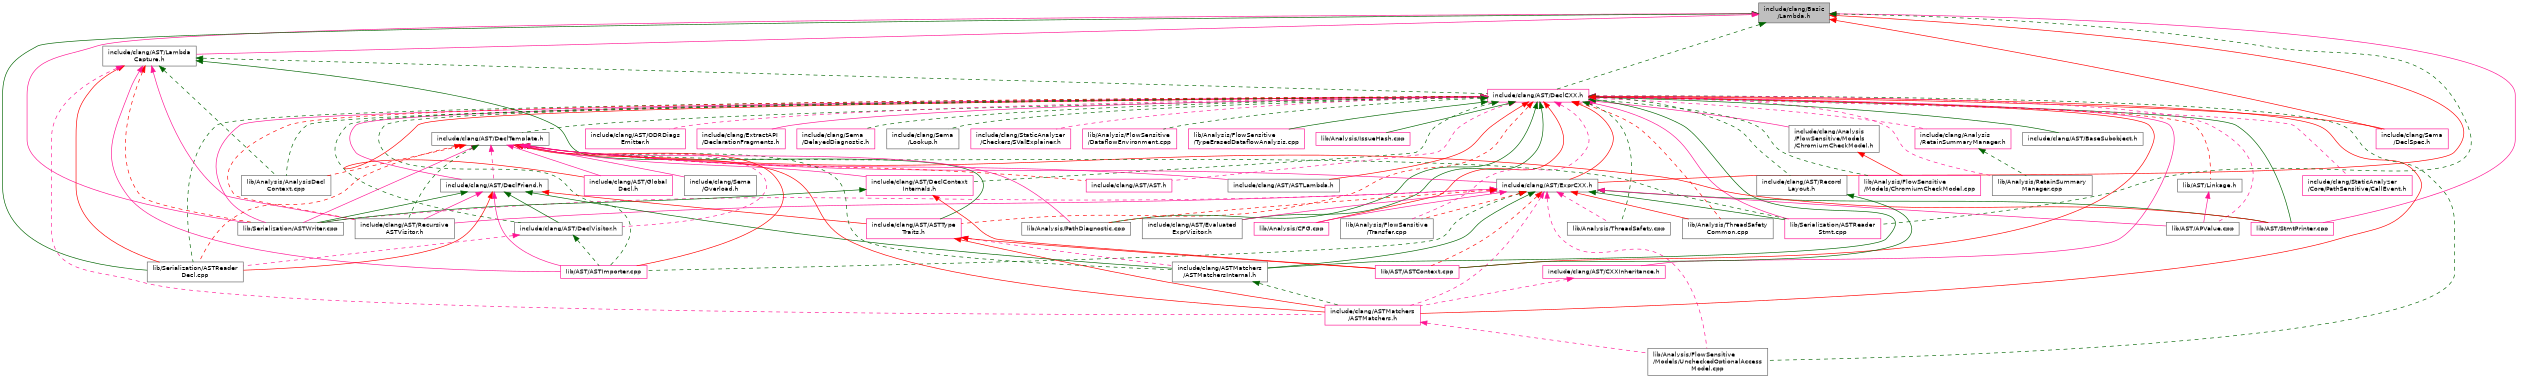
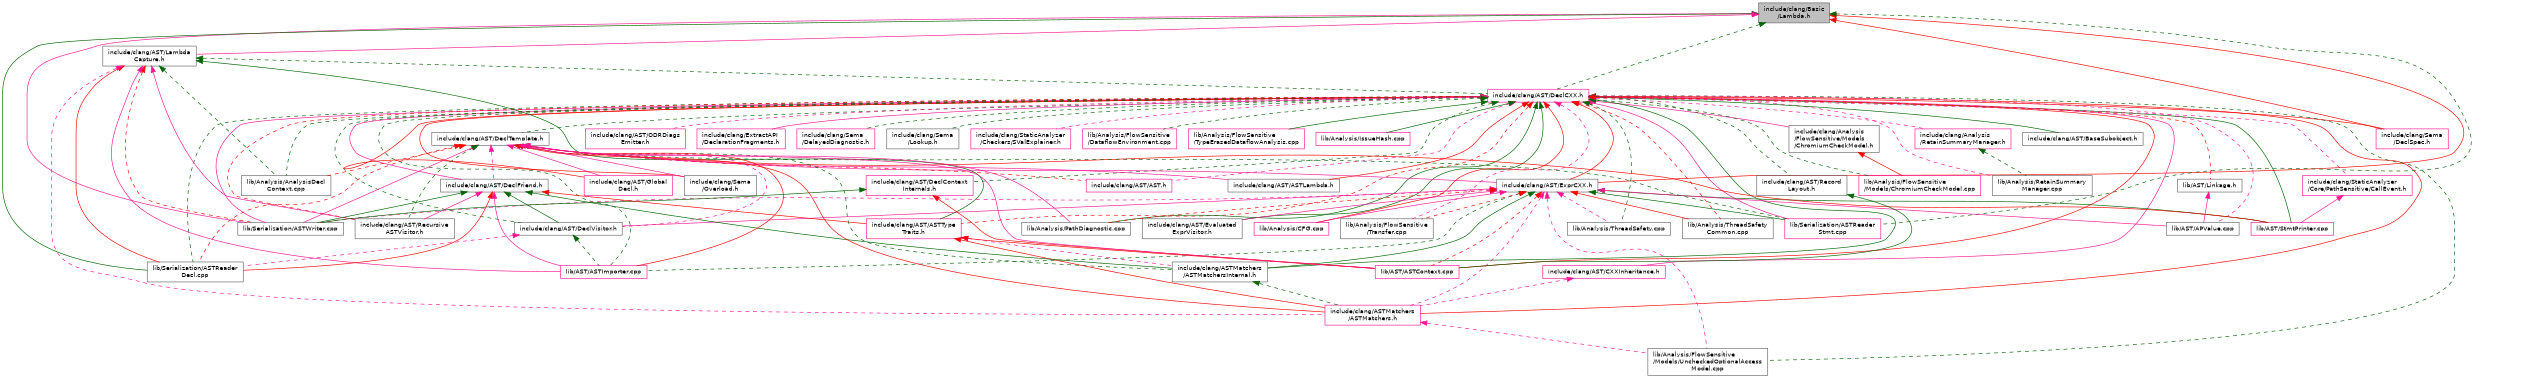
  digraph {
    node [color=gray40 fontname=Helvetica fontsize=10 shape=record]
    edge [color=deeppink dir=back fontname=Helvetica fontsize=10 labelfontname=Helvetica labelfontsize=10 style=solid]
    n1 [fillcolor=grey75 fontcolor=black height=0.2 label="include/clang/Basic\l/Lambda.h" style=filled width=0.4]
    n2 [color=deeppink height=0.2 label="include/clang/AST/DeclCXX.h" width=0.4]
    n3 [height=0.2 label="lib/Serialization/ASTWriter.cpp" width=0.4]
    n4 [height=0.2 label="lib/Serialization/ASTReader\lDecl.cpp" width=0.4]
    n5 [height=0.2 label="include/clang/AST/ExprCXX.h" width=0.4]
    n6 [color=deeppink height=0.2 label="lib/AST/StmtPrinter.cpp" width=0.4]
    n7 [color=deeppink height=0.2 label="lib/Serialization/ASTReader\lStmt.cpp" width=0.4]
    n8 [color=deeppink height=0.2 label="include/clang/Sema\l/DeclSpec.h" width=0.4]
    n9 [height=0.2 label="include/clang/AST/Lambda\lCapture.h" width=0.4]
    n10 [height=0.2 label="include/clang/Analysis\l/FlowSensitive/Models\l/ChromiumCheckModel.h" width=0.4]
    n11 [color=deeppink height=0.2 label="lib/Analysis/FlowSensitive\l/Models/ChromiumCheckModel.cpp" width=0.4]
    n12 [color=deeppink height=0.2 label="include/clang/Analysis\l/RetainSummaryManager.h" width=0.4]
    n13 [height=0.2 label="lib/Analysis/RetainSummary\lManager.cpp" width=0.4]
    n14 [color=deeppink height=0.2 label="include/clang/AST/AST.h" width=0.4]
    n15 [height=0.2 label="include/clang/AST/ASTLambda.h" width=0.4]
    n16 [color=deeppink height=0.2 label="include/clang/AST/ASTType\lTraits.h" width=0.4]
    n17 [color=deeppink height=0.2 label="include/clang/ASTMatchers\l/ASTMatchers.h" width=0.4]
    n18 [height=0.2 label="lib/Analysis/FlowSensitive\l/Models/UncheckedOptionalAccess\lModel.cpp" width=0.4]
    n19 [height=0.2 label="include/clang/ASTMatchers\l/ASTMatchersInternal.h" width=0.4]
    n20 [color=deeppink height=0.2 label="lib/AST/ASTContext.cpp" width=0.4]
    n21 [height=0.2 label="include/clang/AST/BaseSubobject.h" width=0.4]
    n22 [color=deeppink height=0.2 label="include/clang/AST/CXXInheritance.h" width=0.4]
    n23 [color=deeppink height=0.2 label="include/clang/AST/DeclContext\lInternals.h" width=0.4]
    n24 [height=0.2 label="include/clang/AST/DeclFriend.h" width=0.4]
    n25 [height=0.2 label="include/clang/AST/DeclVisitor.h" width=0.4]
    n26 [color=deeppink height=0.2 label="lib/AST/ASTImporter.cpp" width=0.4]
    n27 [height=0.2 label="include/clang/AST/Recursive\lASTVisitor.h" width=0.4]
    n28 [height=0.2 label="include/clang/AST/DeclTemplate.h" width=0.4]
    n29 [height=0.2 label="include/clang/AST/Evaluated\lExprVisitor.h" width=0.4]
    n30 [color=deeppink height=0.2 label="include/clang/StaticAnalyzer\l/Core/PathSensitive/CallEvent.h" width=0.4]
    n31 [color=deeppink height=0.2 label="lib/Analysis/CFG.cpp" width=0.4]
    n32 [height=0.2 label="lib/Analysis/FlowSensitive\l/Transfer.cpp" width=0.4]
    n33 [height=0.2 label="lib/Analysis/PathDiagnostic.cpp" width=0.4]
    n34 [height=0.2 label="lib/Analysis/ThreadSafety.cpp" width=0.4]
    n35 [height=0.2 label="lib/Analysis/ThreadSafety\lCommon.cpp" width=0.4]
    n36 [height=0.2 label="lib/AST/APValue.cpp" width=0.4]
    n37 [color=deeppink height=0.2 label="include/clang/AST/Global\lDecl.h" width=0.4]
    n38 [height=0.2 label="include/clang/Sema\l/Overload.h" width=0.4]
    n39 [height=0.2 label="lib/Analysis/AnalysisDecl\lContext.cpp" width=0.4]
    n40 [color=deeppink height=0.2 label="include/clang/AST/ODRDiags\lEmitter.h" width=0.4]
    n41 [height=0.2 label="include/clang/AST/Record\lLayout.h" width=0.4]
    n42 [color=deeppink height=0.2 label="include/clang/ExtractAPI\l/DeclarationFragments.h" width=0.4]
    n43 [color=deeppink height=0.2 label="include/clang/Sema\l/DelayedDiagnostic.h" width=0.4]
    n44 [height=0.2 label="include/clang/Sema\l/Lookup.h" width=0.4]
    n45 [color=deeppink height=0.2 label="include/clang/StaticAnalyzer\l/Checkers/SValExplainer.h" width=0.4]
    n46 [color=deeppink height=0.2 label="lib/Analysis/FlowSensitive\l/DataflowEnvironment.cpp" width=0.4]
    n47 [color=deeppink height=0.2 label="lib/Analysis/FlowSensitive\l/TypeErasedDataflowAnalysis.cpp" width=0.4]
    n48 [color=deeppink height=0.2 label="lib/Analysis/IssueHash.cpp" width=0.4]
    n49 [height=0.2 label="lib/AST/Linkage.h" width=0.4]
    n1 -> n2 [color=darkgreen style=dashed]
    n1 -> n3
    n1 -> n4 [color=darkgreen]
    n1 -> n5 [color=red]
-   n1 -> n6
+   n30 -> n6
    n1 -> n7 [color=darkgreen style=dashed]
    n1 -> n8 [color=red]
    n1 -> n9
    n2 -> n3
    n2 -> n4 [color=darkgreen style=dashed]
    n2 -> n5 [color=red]
    n2 -> n6 [color=darkgreen]
    n2 -> n7
    n2 -> n8 [color=red]
    n2 -> n10
    n2 -> n11 [color=darkgreen style=dashed]
    n2 -> n12 [style=dashed]
    n2 -> n13 [style=dashed]
    n2 -> n14 [style=dashed]
    n2 -> n15 [color=red]
    n2 -> n16 [color=red style=dashed]
    n2 -> n17 [color=red]
    n2 -> n18 [color=darkgreen style=dashed]
    n2 -> n19 [color=darkgreen]
    n2 -> n20 [color=red]
    n2 -> n21 [color=darkgreen]
    n2 -> n22
    n2 -> n23 [color=darkgreen style=dashed]
    n2 -> n24
    n2 -> n25 [color=darkgreen style=dashed]
    n2 -> n26 [color=darkgreen style=dashed]
    n2 -> n27 [color=red style=dashed]
    n2 -> n28 [color=darkgreen style=dashed]
    n2 -> n29 [color=darkgreen]
    n2 -> n30 [style=dashed]
    n2 -> n31 [color=red]
    n2 -> n32 [style=dashed]
    n2 -> n33 [color=darkgreen]
    n2 -> n34 [color=darkgreen style=dashed]
    n2 -> n35 [color=red style=dashed]
    n2 -> n36 [style=dashed]
    n2 -> n37 [color=red]
+   n2 -> n38 [color=red]
    n2 -> n39 [color=darkgreen style=dashed]
    n2 -> n40 [style=dashed]
    n2 -> n41 [color=darkgreen style=dashed]
    n2 -> n42
    n2 -> n43 [color=darkgreen style=dashed]
    n2 -> n44 [color=darkgreen style=dashed]
    n2 -> n45 [style=dashed]
    n2 -> n46 [color=darkgreen style=dashed]
    n2 -> n47 [color=darkgreen]
    n2 -> n48 [color=darkgreen]
    n2 -> n49 [color=red style=dashed]
    n5 -> n3 [style=dashed]
    n5 -> n6 [color=darkgreen]
    n5 -> n7 [color=darkgreen]
    n5 -> n17 [style=dashed]
    n5 -> n18 [style=dashed]
    n5 -> n19 [color=darkgreen]
    n5 -> n20 [color=red style=dashed]
    n5 -> n26 [color=darkgreen style=dashed]
-   n5 -> n27
+   n5 -> n25
    n5 -> n29
    n5 -> n31
    n5 -> n32 [color=red style=dashed]
    n5 -> n33 [color=red style=dashed]
    n5 -> n34 [style=dashed]
    n5 -> n35 [color=red]
    n5 -> n36
    n9 -> n2 [color=darkgreen style=dashed]
    n9 -> n3 [color=red style=dashed]
    n9 -> n4 [color=red]
    n9 -> n16 [color=darkgreen]
    n9 -> n17 [style=dashed]
    n9 -> n26
    n9 -> n27
    n9 -> n39 [color=darkgreen style=dashed]
    n10 -> n11 [color=red]
    n12 -> n13 [color=darkgreen style=dashed]
    n16 -> n17 [color=red]
    n16 -> n19 [style=dashed]
    n16 -> n20 [color=red]
    n17 -> n18 [style=dashed]
    n19 -> n17 [color=darkgreen style=dashed]
    n22 -> n17 [style=dashed]
    n23 -> n3 [color=darkgreen]
    n23 -> n20 [color=red]
    n24 -> n3 [color=darkgreen]
    n24 -> n4 [color=red]
    n24 -> n16 [color=red]
    n24 -> n19 [color=darkgreen]
    n24 -> n25 [color=darkgreen]
    n24 -> n26
    n24 -> n27
    n25 -> n4 [style=dashed]
    n25 -> n26 [color=darkgreen style=dashed]
    n28 -> n3
    n28 -> n4 [color=red style=dashed]
    n28 -> n5
    n28 -> n6 [color=red]
    n28 -> n7 [color=darkgreen style=dashed]
    n28 -> n14 [color=red style=dashed]
    n28 -> n15
    n28 -> n17 [color=red]
    n28 -> n19 [color=darkgreen style=dashed]
-   n28 -> n23
+   n28 -> n20
    n28 -> n24 [style=dashed]
    n28 -> n25 [style=dashed]
    n28 -> n26 [color=red]
    n28 -> n27 [color=darkgreen style=dashed]
    n28 -> n33
    n28 -> n37
    n28 -> n38
    n28 -> n39 [color=red style=dashed]
    n41 -> n20 [color=darkgreen]
    n49 -> n36
  }
